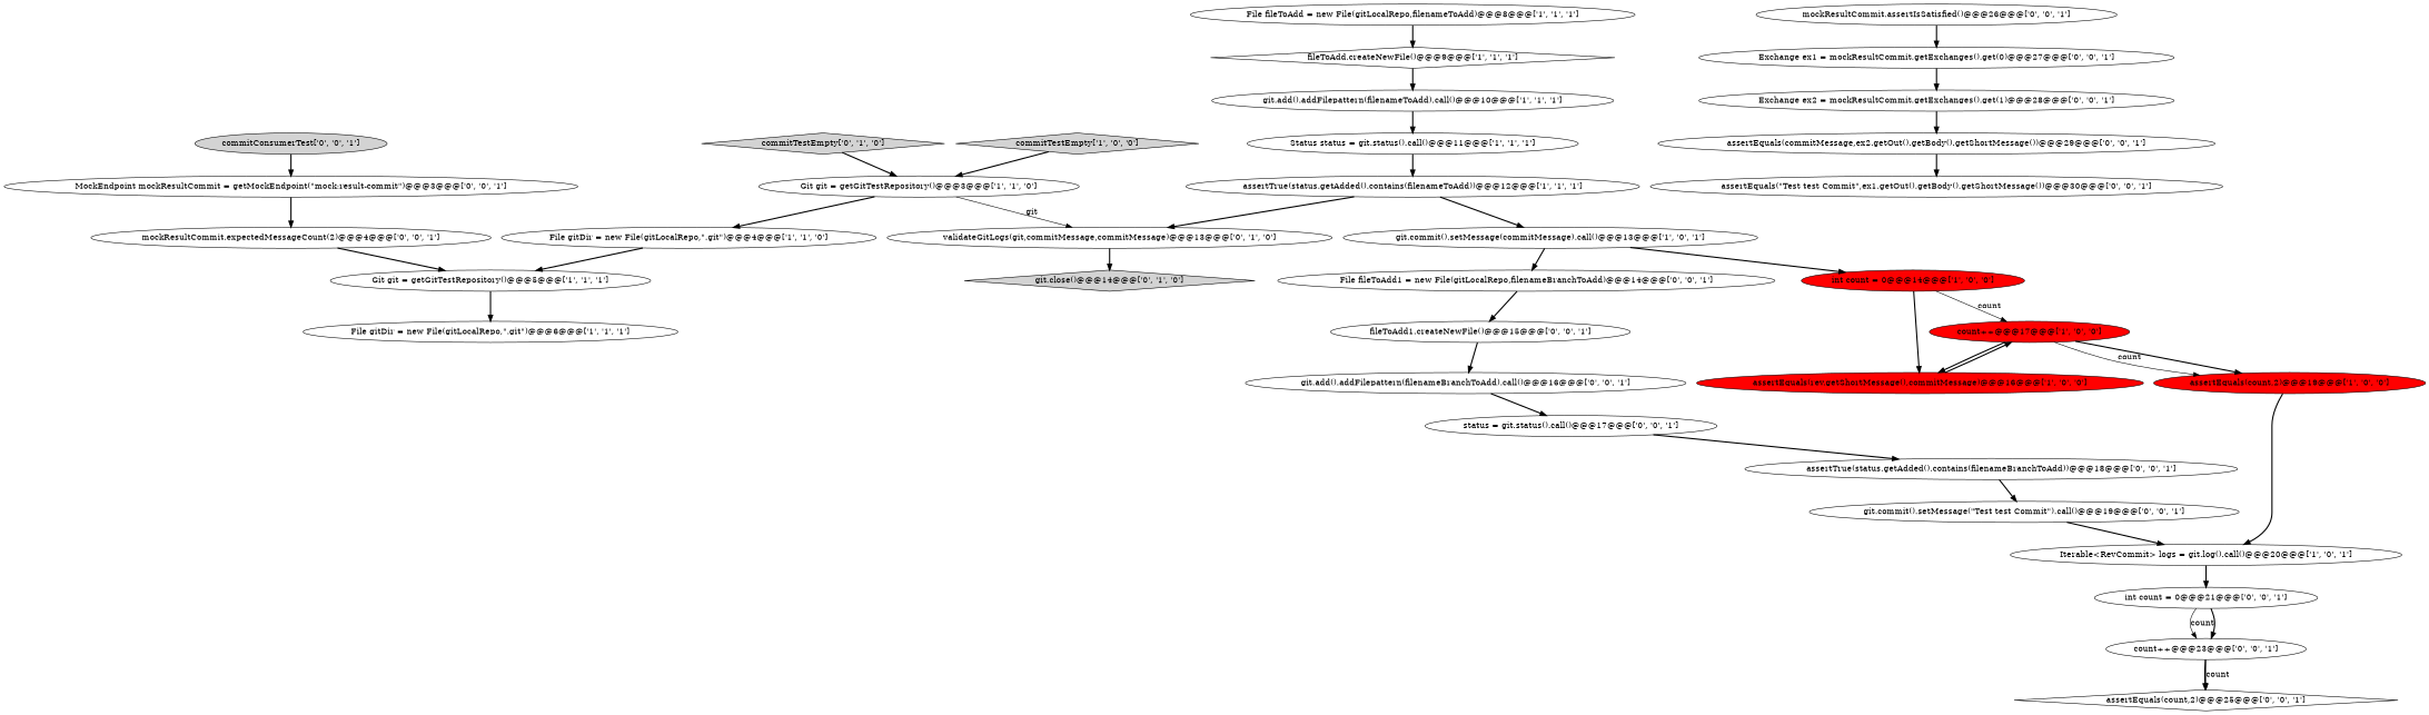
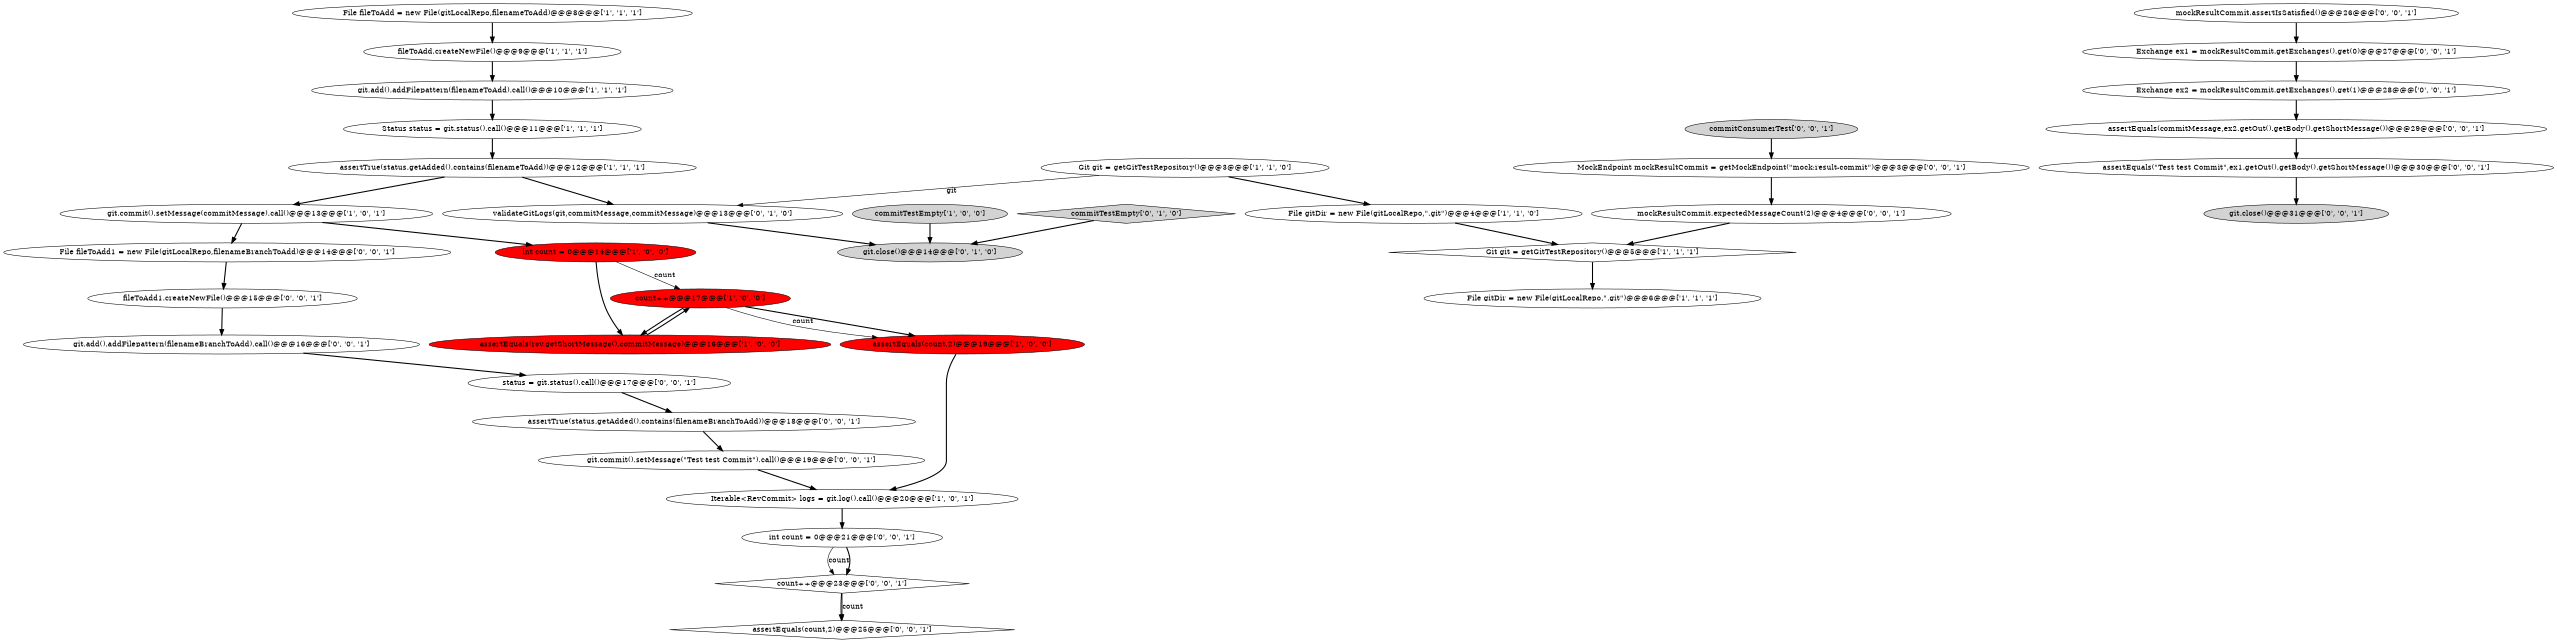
  digraph {
    node [fillcolor=white shape=ellipse style=filled]
    edge [style=bold]
-   n1 [label="count++@@@23@@@['0', '0', '1']"]
+   n1 [label="count++@@@23@@@['0', '0', '1']" shape=diamond]
    n2 [label="assertEquals(count,2)@@@25@@@['0', '0', '1']" shape=diamond]
    n3 [fillcolor=lightgray label="commitTestEmpty['0', '1', '0']" shape=diamond]
    n4 [label="Git git = getGitTestRepository()@@@3@@@['1', '1', '0']"]
    n5 [label="validateGitLogs(git,commitMessage,commitMessage)@@@13@@@['0', '1', '0']"]
    n6 [label="File gitDir = new File(gitLocalRepo,\".git\")@@@4@@@['1', '1', '0']"]
-   n7 [fillcolor=lightgray label="git.close()@@@14@@@['0', '1', '0']" shape=diamond]
+   n7 [fillcolor=lightgray label="git.close()@@@14@@@['0', '1', '0']"]
    n8 [label="mockResultCommit.assertIsSatisfied()@@@26@@@['0', '0', '1']"]
    n9 [label="Exchange ex1 = mockResultCommit.getExchanges().get(0)@@@27@@@['0', '0', '1']"]
    n10 [label="File fileToAdd = new File(gitLocalRepo,filenameToAdd)@@@8@@@['1', '1', '1']"]
-   n11 [label="fileToAdd.createNewFile()@@@9@@@['1', '1', '1']" shape=diamond]
+   n11 [label="fileToAdd.createNewFile()@@@9@@@['1', '1', '1']"]
    n12 [label="Iterable<RevCommit> logs = git.log().call()@@@20@@@['1', '0', '1']"]
    n13 [label="int count = 0@@@21@@@['0', '0', '1']"]
    n14 [label="git.add().addFilepattern(filenameToAdd).call()@@@10@@@['1', '1', '1']"]
    n15 [label="File gitDir = new File(gitLocalRepo,\".git\")@@@6@@@['1', '1', '1']"]
+   n16 [fillcolor=lightgray label="git.close()@@@31@@@['0', '0', '1']"]
    n17 [fillcolor=red label="assertEquals(rev.getShortMessage(),commitMessage)@@@16@@@['1', '0', '0']"]
    n18 [fillcolor=red label="count++@@@17@@@['1', '0', '0']"]
    n19 [fillcolor=red label="assertEquals(count,2)@@@19@@@['1', '0', '0']"]
    n20 [label="Exchange ex2 = mockResultCommit.getExchanges().get(1)@@@28@@@['0', '0', '1']"]
-   n21 [label="Git git = getGitTestRepository()@@@5@@@['1', '1', '1']"]
+   n21 [label="Git git = getGitTestRepository()@@@5@@@['1', '1', '1']" shape=diamond]
    n22 [fillcolor=red label="int count = 0@@@14@@@['1', '0', '0']"]
    n23 [label="mockResultCommit.expectedMessageCount(2)@@@4@@@['0', '0', '1']"]
    n24 [fillcolor=lightgray label="commitConsumerTest['0', '0', '1']"]
    n25 [label="MockEndpoint mockResultCommit = getMockEndpoint(\"mock:result-commit\")@@@3@@@['0', '0', '1']"]
    n26 [label="assertTrue(status.getAdded().contains(filenameToAdd))@@@12@@@['1', '1', '1']"]
    n27 [label="git.commit().setMessage(commitMessage).call()@@@13@@@['1', '0', '1']"]
    n28 [label="File fileToAdd1 = new File(gitLocalRepo,filenameBranchToAdd)@@@14@@@['0', '0', '1']"]
-   n29 [fillcolor=lightgray label="commitTestEmpty['1', '0', '0']" shape=diamond]
+   n29 [fillcolor=lightgray label="commitTestEmpty['1', '0', '0']"]
    n30 [label="Status status = git.status().call()@@@11@@@['1', '1', '1']"]
    n31 [label="fileToAdd1.createNewFile()@@@15@@@['0', '0', '1']"]
    n32 [label="assertEquals(commitMessage,ex2.getOut().getBody().getShortMessage())@@@29@@@['0', '0', '1']"]
    n33 [label="assertEquals(\"Test test Commit\",ex1.getOut().getBody().getShortMessage())@@@30@@@['0', '0', '1']"]
    n34 [label="git.add().addFilepattern(filenameBranchToAdd).call()@@@16@@@['0', '0', '1']"]
    n35 [label="status = git.status().call()@@@17@@@['0', '0', '1']"]
    n36 [label="assertTrue(status.getAdded().contains(filenameBranchToAdd))@@@18@@@['0', '0', '1']"]
    n37 [label="git.commit().setMessage(\"Test test Commit\").call()@@@19@@@['0', '0', '1']"]
    n1 -> n2
    n1 -> n2 [label=count style=solid]
-   n3 -> n4
+   n3 -> n7
    n4 -> n5 [label=git style=solid]
    n4 -> n6
    n5 -> n7
    n6 -> n21
    n8 -> n9
    n9 -> n20
    n10 -> n11
    n11 -> n14
    n12 -> n13
    n13 -> n1 [label=count style=solid]
    n13 -> n1
    n14 -> n30
    n17 -> n18
    n18 -> n17
    n18 -> n19
    n18 -> n19 [label=count style=solid]
    n19 -> n12
    n20 -> n32
    n21 -> n15
    n22 -> n17
    n22 -> n18 [label=count style=solid]
    n23 -> n21
    n24 -> n25
    n25 -> n23
    n26 -> n5
    n26 -> n27
    n27 -> n22
    n27 -> n28
    n28 -> n31
-   n29 -> n4
+   n29 -> n7
    n30 -> n26
    n31 -> n34
    n32 -> n33
+   n33 -> n16
    n34 -> n35
    n35 -> n36
    n36 -> n37
    n37 -> n12
  }
